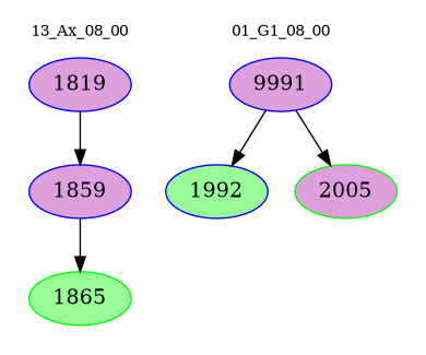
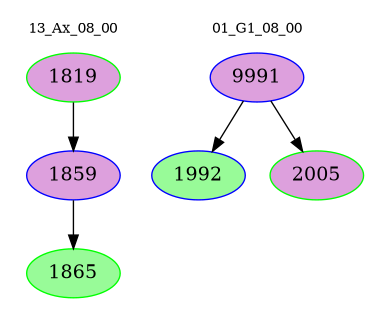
  digraph {
    node [color=blue fillcolor=plum style=filled]
    edge [color=black]
    n1 [label=1859]
-   n2 [label=1819]
+   n2 [color=green label=1819]
    n3 [color=green fillcolor=palegreen label=1865]
    n4 [label=9991]
    n5 [fillcolor=palegreen label=1992]
    n6 [color=green label=2005]
    subgraph cluster_1 {
      color=white
      fontsize=10
      label="13_Ax_08_00"
      n1
      n2
      n3
    }
    subgraph cluster_2 {
      color=white
      fontsize=10
      label="01_G1_08_00"
      n4
      n5
      n6
    }
    n1 -> n3
    n2 -> n1
    n4 -> n5
    n4 -> n6
  }
